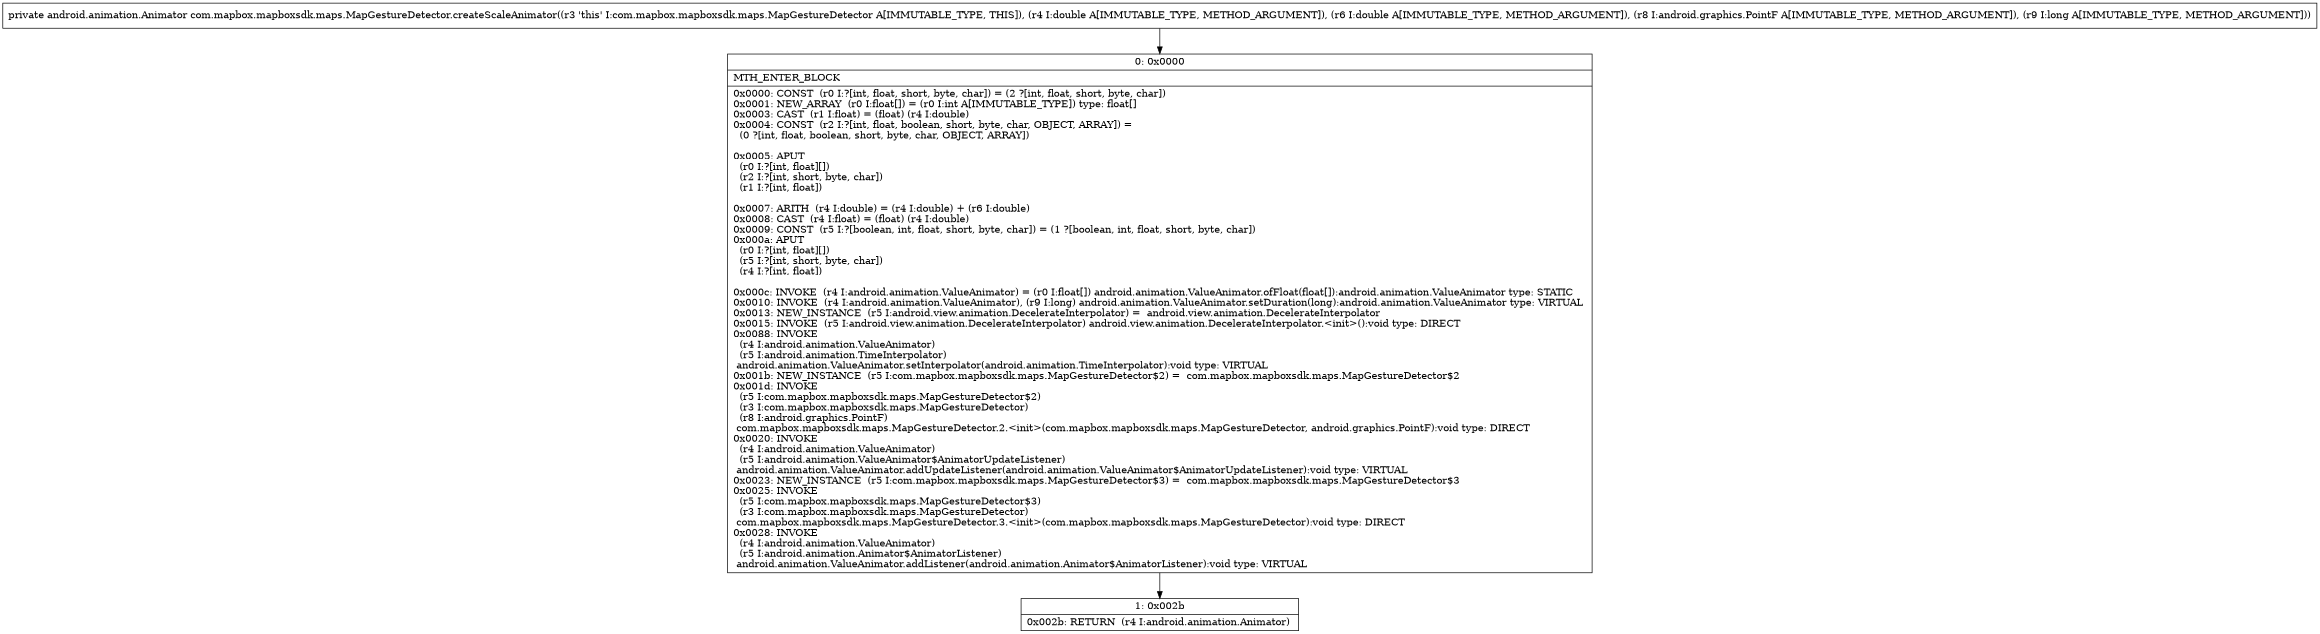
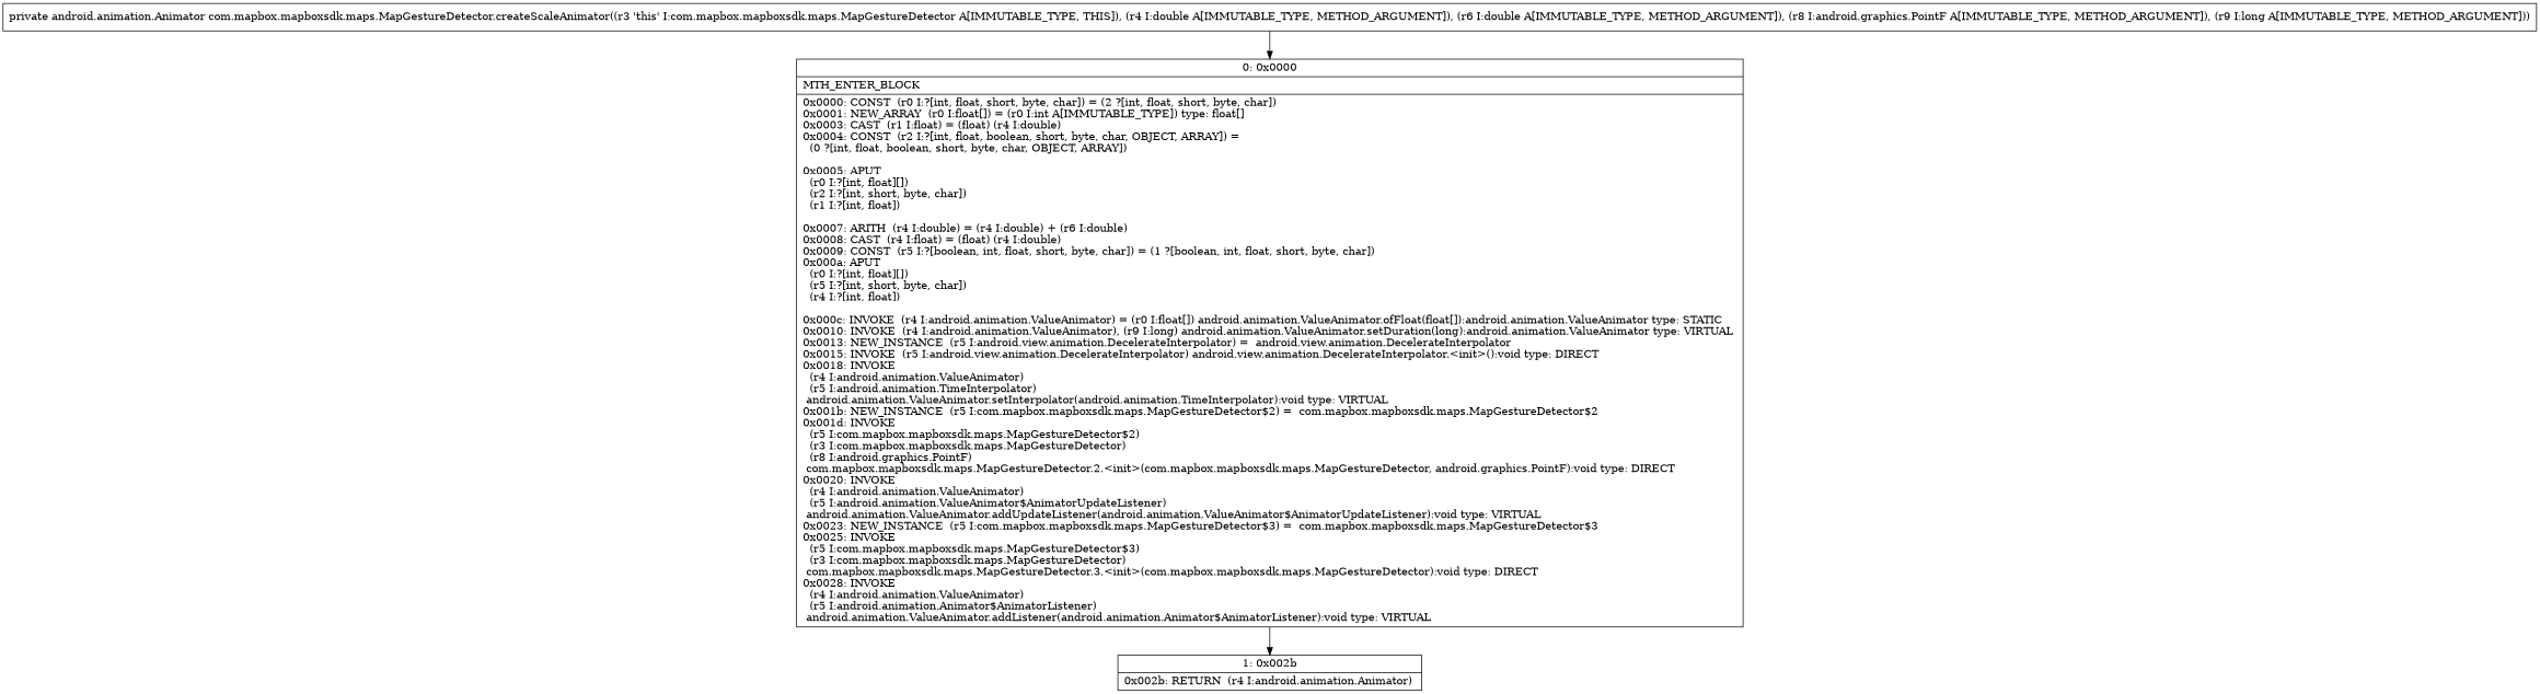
  digraph {
    fontname="DejaVu Serif"
    node [shape=record fontname="DejaVu Serif"]
    edge [fontname="DejaVu Serif"]
-   n1 [label="{0\:\ 0x0000|MTH_ENTER_BLOCK\l|0x0000: CONST  (r0 I:?[int, float, short, byte, char]) = (2 ?[int, float, short, byte, char]) \l0x0001: NEW_ARRAY  (r0 I:float[]) = (r0 I:int A[IMMUTABLE_TYPE]) type: float[] \l0x0003: CAST  (r1 I:float) = (float) (r4 I:double) \l0x0004: CONST  (r2 I:?[int, float, boolean, short, byte, char, OBJECT, ARRAY]) = \l  (0 ?[int, float, boolean, short, byte, char, OBJECT, ARRAY])\l \l0x0005: APUT  \l  (r0 I:?[int, float][])\l  (r2 I:?[int, short, byte, char])\l  (r1 I:?[int, float])\l \l0x0007: ARITH  (r4 I:double) = (r4 I:double) + (r6 I:double) \l0x0008: CAST  (r4 I:float) = (float) (r4 I:double) \l0x0009: CONST  (r5 I:?[boolean, int, float, short, byte, char]) = (1 ?[boolean, int, float, short, byte, char]) \l0x000a: APUT  \l  (r0 I:?[int, float][])\l  (r5 I:?[int, short, byte, char])\l  (r4 I:?[int, float])\l \l0x000c: INVOKE  (r4 I:android.animation.ValueAnimator) = (r0 I:float[]) android.animation.ValueAnimator.ofFloat(float[]):android.animation.ValueAnimator type: STATIC \l0x0010: INVOKE  (r4 I:android.animation.ValueAnimator), (r9 I:long) android.animation.ValueAnimator.setDuration(long):android.animation.ValueAnimator type: VIRTUAL \l0x0013: NEW_INSTANCE  (r5 I:android.view.animation.DecelerateInterpolator) =  android.view.animation.DecelerateInterpolator \l0x0015: INVOKE  (r5 I:android.view.animation.DecelerateInterpolator) android.view.animation.DecelerateInterpolator.\<init\>():void type: DIRECT \l0x0088: INVOKE  \l  (r4 I:android.animation.ValueAnimator)\l  (r5 I:android.animation.TimeInterpolator)\l android.animation.ValueAnimator.setInterpolator(android.animation.TimeInterpolator):void type: VIRTUAL \l0x001b: NEW_INSTANCE  (r5 I:com.mapbox.mapboxsdk.maps.MapGestureDetector$2) =  com.mapbox.mapboxsdk.maps.MapGestureDetector$2 \l0x001d: INVOKE  \l  (r5 I:com.mapbox.mapboxsdk.maps.MapGestureDetector$2)\l  (r3 I:com.mapbox.mapboxsdk.maps.MapGestureDetector)\l  (r8 I:android.graphics.PointF)\l com.mapbox.mapboxsdk.maps.MapGestureDetector.2.\<init\>(com.mapbox.mapboxsdk.maps.MapGestureDetector, android.graphics.PointF):void type: DIRECT \l0x0020: INVOKE  \l  (r4 I:android.animation.ValueAnimator)\l  (r5 I:android.animation.ValueAnimator$AnimatorUpdateListener)\l android.animation.ValueAnimator.addUpdateListener(android.animation.ValueAnimator$AnimatorUpdateListener):void type: VIRTUAL \l0x0023: NEW_INSTANCE  (r5 I:com.mapbox.mapboxsdk.maps.MapGestureDetector$3) =  com.mapbox.mapboxsdk.maps.MapGestureDetector$3 \l0x0025: INVOKE  \l  (r5 I:com.mapbox.mapboxsdk.maps.MapGestureDetector$3)\l  (r3 I:com.mapbox.mapboxsdk.maps.MapGestureDetector)\l com.mapbox.mapboxsdk.maps.MapGestureDetector.3.\<init\>(com.mapbox.mapboxsdk.maps.MapGestureDetector):void type: DIRECT \l0x0028: INVOKE  \l  (r4 I:android.animation.ValueAnimator)\l  (r5 I:android.animation.Animator$AnimatorListener)\l android.animation.ValueAnimator.addListener(android.animation.Animator$AnimatorListener):void type: VIRTUAL \l}"]
+   n1 [label="{0\:\ 0x0000|MTH_ENTER_BLOCK\l|0x0000: CONST  (r0 I:?[int, float, short, byte, char]) = (2 ?[int, float, short, byte, char]) \l0x0001: NEW_ARRAY  (r0 I:float[]) = (r0 I:int A[IMMUTABLE_TYPE]) type: float[] \l0x0003: CAST  (r1 I:float) = (float) (r4 I:double) \l0x0004: CONST  (r2 I:?[int, float, boolean, short, byte, char, OBJECT, ARRAY]) = \l  (0 ?[int, float, boolean, short, byte, char, OBJECT, ARRAY])\l \l0x0005: APUT  \l  (r0 I:?[int, float][])\l  (r2 I:?[int, short, byte, char])\l  (r1 I:?[int, float])\l \l0x0007: ARITH  (r4 I:double) = (r4 I:double) + (r6 I:double) \l0x0008: CAST  (r4 I:float) = (float) (r4 I:double) \l0x0009: CONST  (r5 I:?[boolean, int, float, short, byte, char]) = (1 ?[boolean, int, float, short, byte, char]) \l0x000a: APUT  \l  (r0 I:?[int, float][])\l  (r5 I:?[int, short, byte, char])\l  (r4 I:?[int, float])\l \l0x000c: INVOKE  (r4 I:android.animation.ValueAnimator) = (r0 I:float[]) android.animation.ValueAnimator.ofFloat(float[]):android.animation.ValueAnimator type: STATIC \l0x0010: INVOKE  (r4 I:android.animation.ValueAnimator), (r9 I:long) android.animation.ValueAnimator.setDuration(long):android.animation.ValueAnimator type: VIRTUAL \l0x0013: NEW_INSTANCE  (r5 I:android.view.animation.DecelerateInterpolator) =  android.view.animation.DecelerateInterpolator \l0x0015: INVOKE  (r5 I:android.view.animation.DecelerateInterpolator) android.view.animation.DecelerateInterpolator.\<init\>():void type: DIRECT \l0x0018: INVOKE  \l  (r4 I:android.animation.ValueAnimator)\l  (r5 I:android.animation.TimeInterpolator)\l android.animation.ValueAnimator.setInterpolator(android.animation.TimeInterpolator):void type: VIRTUAL \l0x001b: NEW_INSTANCE  (r5 I:com.mapbox.mapboxsdk.maps.MapGestureDetector$2) =  com.mapbox.mapboxsdk.maps.MapGestureDetector$2 \l0x001d: INVOKE  \l  (r5 I:com.mapbox.mapboxsdk.maps.MapGestureDetector$2)\l  (r3 I:com.mapbox.mapboxsdk.maps.MapGestureDetector)\l  (r8 I:android.graphics.PointF)\l com.mapbox.mapboxsdk.maps.MapGestureDetector.2.\<init\>(com.mapbox.mapboxsdk.maps.MapGestureDetector, android.graphics.PointF):void type: DIRECT \l0x0020: INVOKE  \l  (r4 I:android.animation.ValueAnimator)\l  (r5 I:android.animation.ValueAnimator$AnimatorUpdateListener)\l android.animation.ValueAnimator.addUpdateListener(android.animation.ValueAnimator$AnimatorUpdateListener):void type: VIRTUAL \l0x0023: NEW_INSTANCE  (r5 I:com.mapbox.mapboxsdk.maps.MapGestureDetector$3) =  com.mapbox.mapboxsdk.maps.MapGestureDetector$3 \l0x0025: INVOKE  \l  (r5 I:com.mapbox.mapboxsdk.maps.MapGestureDetector$3)\l  (r3 I:com.mapbox.mapboxsdk.maps.MapGestureDetector)\l com.mapbox.mapboxsdk.maps.MapGestureDetector.3.\<init\>(com.mapbox.mapboxsdk.maps.MapGestureDetector):void type: DIRECT \l0x0028: INVOKE  \l  (r4 I:android.animation.ValueAnimator)\l  (r5 I:android.animation.Animator$AnimatorListener)\l android.animation.ValueAnimator.addListener(android.animation.Animator$AnimatorListener):void type: VIRTUAL \l}"]
    n2 [label="{1\:\ 0x002b|0x002b: RETURN  (r4 I:android.animation.Animator) \l}"]
    n3 [label="{private android.animation.Animator com.mapbox.mapboxsdk.maps.MapGestureDetector.createScaleAnimator((r3 'this' I:com.mapbox.mapboxsdk.maps.MapGestureDetector A[IMMUTABLE_TYPE, THIS]), (r4 I:double A[IMMUTABLE_TYPE, METHOD_ARGUMENT]), (r6 I:double A[IMMUTABLE_TYPE, METHOD_ARGUMENT]), (r8 I:android.graphics.PointF A[IMMUTABLE_TYPE, METHOD_ARGUMENT]), (r9 I:long A[IMMUTABLE_TYPE, METHOD_ARGUMENT])) }"]
    n1 -> n2
    n3 -> n1
  }
